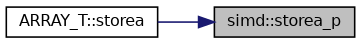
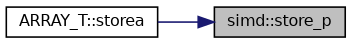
  digraph {
    rankdir=RL
    node [color=black fontname=Helvetica fontsize=10 shape=record style=filled]
-   n1 [fillcolor=grey75 fontcolor=black height=0.2 label="simd::storea_p" width=0.4]
+   n1 [fillcolor=grey75 fontcolor=black height=0.2 label="simd::store_p" width=0.4]
    n2 [fillcolor=white height=0.2 label="ARRAY_T::storea" width=0.4]
    n1 -> n2 [color=midnightblue dir=back fontname=Helvetica fontsize=10 labelfontname=Helvetica labelfontsize=10 style=solid]
  }
